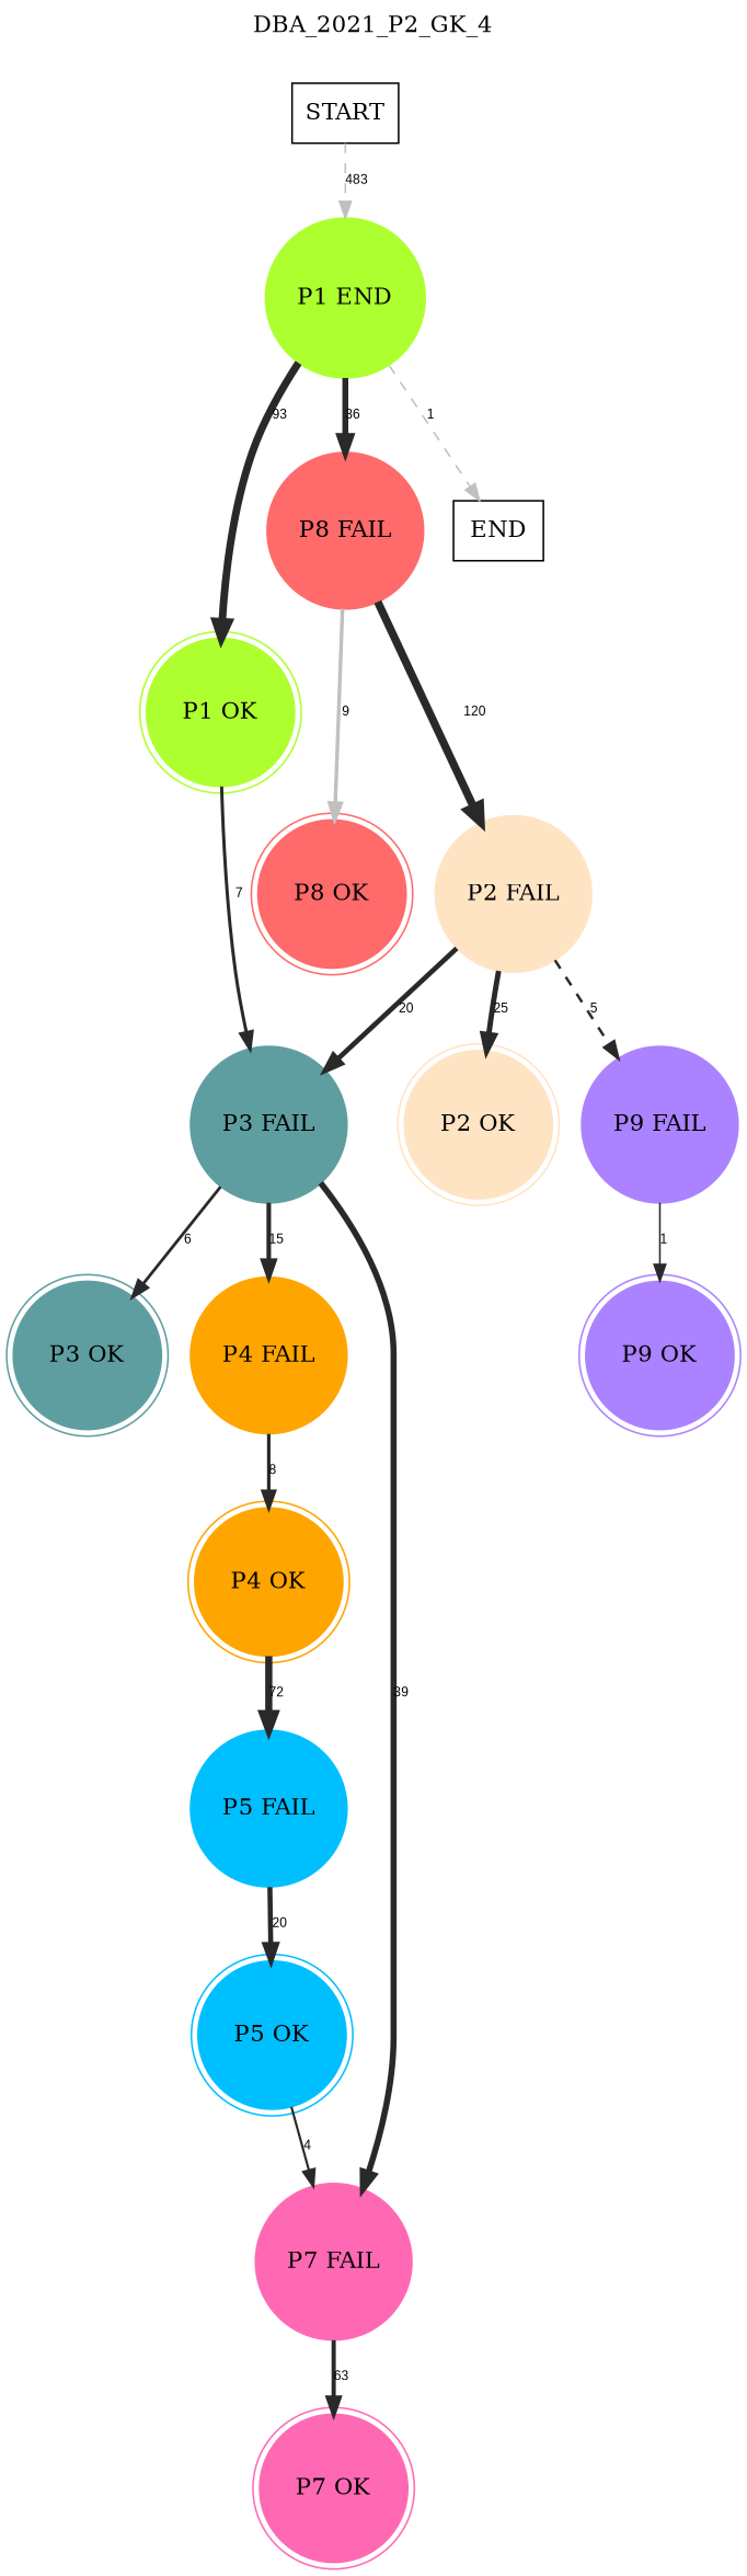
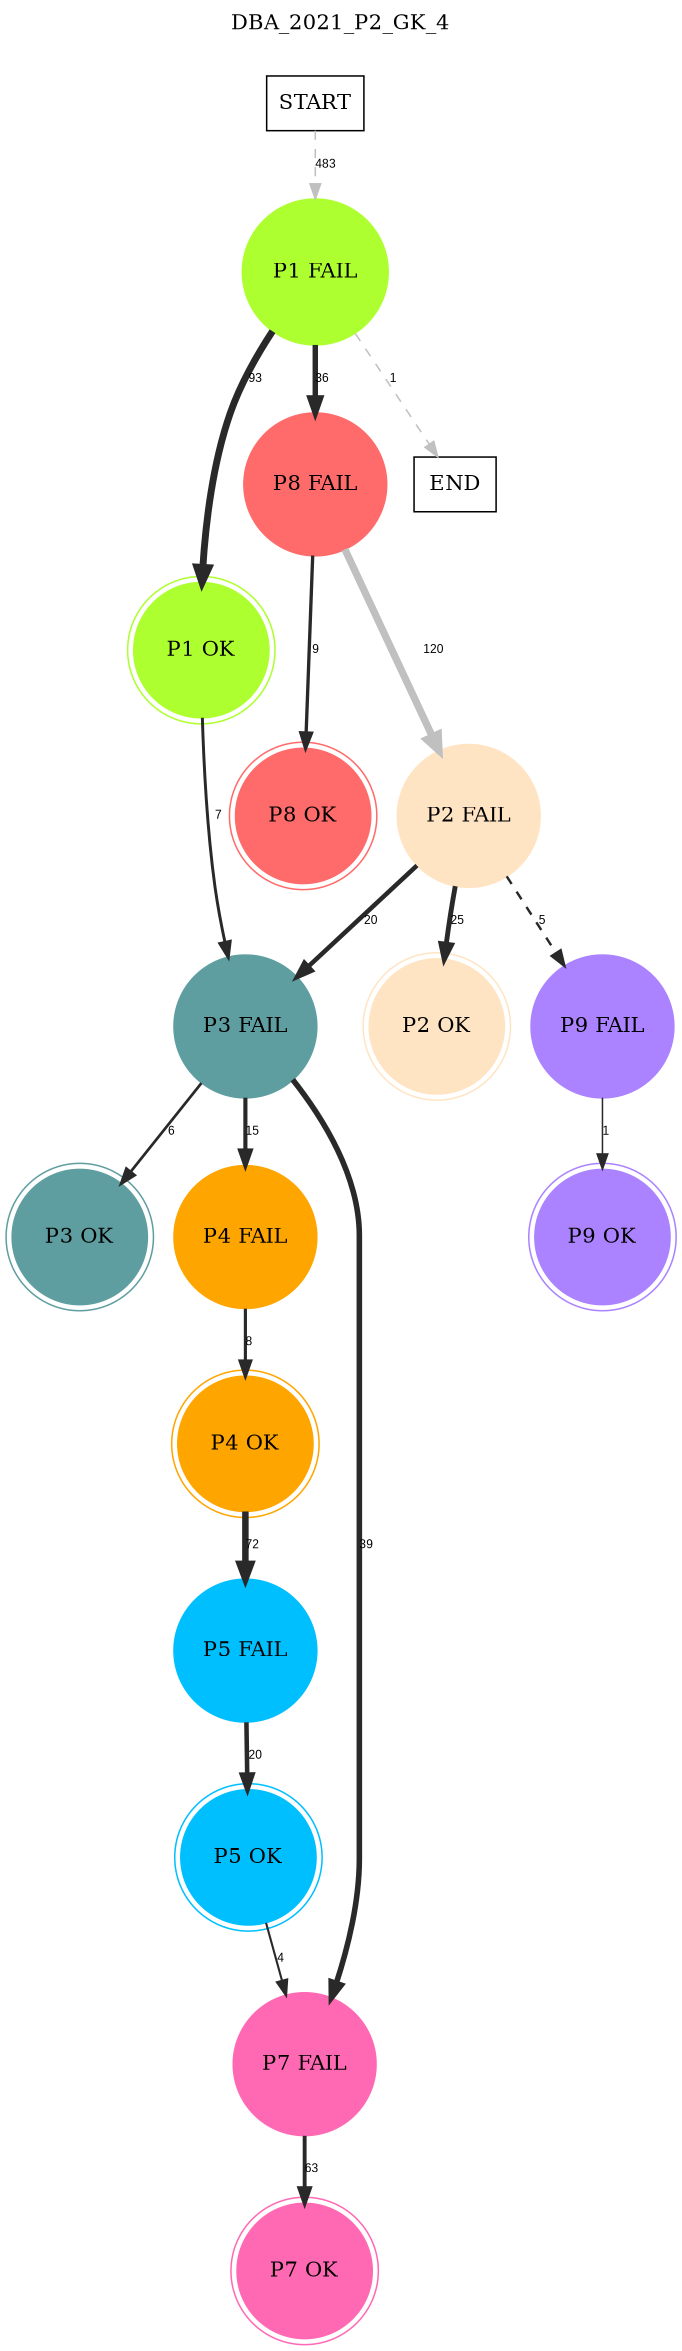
  digraph {
    label=DBA_2021_P2_GK_4
    labelloc=t
    node [color=black shape=circle style=filled]
    edge [color=grey16 fontname=Arial fontsize=8 labelfloat=false]
    START [fillcolor=white shape=box]
-   "P1 FAIL" [color=greenyellow label="P1 END"]
+   "P1 FAIL" [color=greenyellow]
    "P1 OK" [color=greenyellow peripheries=2]
    "P8 FAIL" [color=indianred1]
    END [fillcolor=white shape=box]
    "P3 FAIL" [color=cadetblue]
    "P8 OK" [color=indianred1 peripheries=2]
    "P2 FAIL" [color=bisque]
    "P3 OK" [color=cadetblue peripheries=2]
    "P4 FAIL" [color=orange]
    "P7 FAIL" [color=hotpink]
    "P2 OK" [color=bisque peripheries=2]
    "P9 FAIL" [color=mediumpurple1]
    "P9 OK" [color=mediumpurple1 peripheries=2]
    "P4 OK" [color=orange peripheries=2]
    "P7 OK" [color=hotpink peripheries=2]
    "P5 FAIL" [color=deepskyblue]
    "P5 OK" [color=deepskyblue peripheries=2]
    START -> "P1 FAIL" [color=grey label=483 style=dashed]
    "P1 FAIL" -> "P1 OK" [label=93 penwidth=4.53259949315326]
    "P1 FAIL" -> "P8 FAIL" [label=36 penwidth=3.58351893845611]
    "P1 FAIL" -> END [color=grey label=1 style=dashed]
    "P1 OK" -> "P3 FAIL" [label=7 penwidth=1.94591014905531]
-   "P8 FAIL" -> "P8 OK" [color=grey label=9 penwidth=2.19722457733622]
-   "P8 FAIL" -> "P2 FAIL" [label=120 penwidth=4.78749174278205]
+   "P8 FAIL" -> "P8 OK" [label=9 penwidth=2.19722457733622]
+   "P8 FAIL" -> "P2 FAIL" [color=grey label=120 penwidth=4.78749174278205]
    "P3 FAIL" -> "P3 OK" [label=6 penwidth=1.79175946922805]
    "P3 FAIL" -> "P4 FAIL" [label=15 penwidth=2.70805020110221]
    "P3 FAIL" -> "P7 FAIL" [label=39 penwidth=3.66356164612965]
    "P2 FAIL" -> "P3 FAIL" [label=20 penwidth=2.99573227355399]
    "P2 FAIL" -> "P2 OK" [label=25 penwidth=3.2188758248682]
    "P2 FAIL" -> "P9 FAIL" [label=5 penwidth=1.6094379124341 style=dashed]
    "P4 FAIL" -> "P4 OK" [label=8 penwidth=2.07944154167984]
    "P7 FAIL" -> "P7 OK" [label=63 penwidth=2.56494935746154]
    "P9 FAIL" -> "P9 OK" [label=1 penwidth=1]
    "P4 OK" -> "P5 FAIL" [label=72 penwidth=4.27666611901606]
    "P5 FAIL" -> "P5 OK" [label=20 penwidth=2.99573227355399]
    "P5 OK" -> "P7 FAIL" [label=4 penwidth=1.38629436111989]
  }
